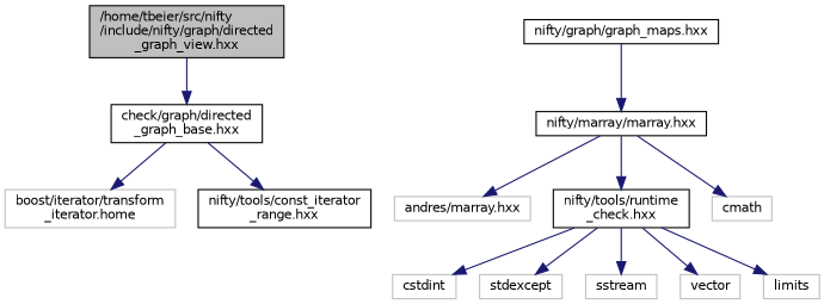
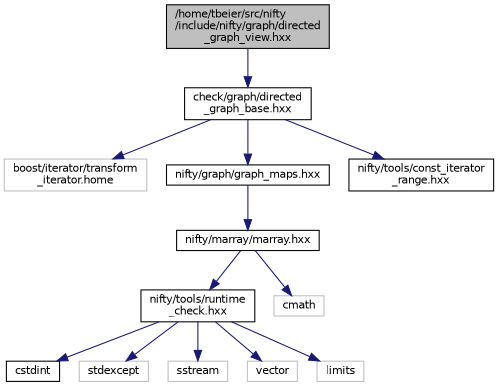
  digraph {
    node [color=grey75 fillcolor=white fontname=Helvetica fontsize=10 shape=record style=filled]
    edge [color=midnightblue fontname=Helvetica fontsize=10 labelfontname=Helvetica labelfontsize=10 style=solid]
    n1 [color=black fillcolor=grey75 fontcolor=black height=0.2 label="/home/tbeier/src/nifty\l/include/nifty/graph/directed\l_graph_view.hxx" width=0.4]
    n2 [color=black height=0.2 label="check/graph/directed\l_graph_base.hxx" width=0.4]
    n3 [height=0.2 label="boost/iterator/transform\l_iterator.home" width=0.4]
    n4 [color=black height=0.2 label="nifty/graph/graph_maps.hxx" width=0.4]
    n5 [color=black height=0.2 label="nifty/tools/const_iterator\l_range.hxx" width=0.4]
    n6 [color=black height=0.2 label="nifty/marray/marray.hxx" width=0.4]
-   n7 [height=0.2 label="andres/marray.hxx" width=0.4]
    n8 [color=black height=0.2 label="nifty/tools/runtime\l_check.hxx" width=0.4]
    n9 [height=0.2 label=cmath width=0.4]
-   n10 [height=0.2 label=cstdint width=0.4]
+   n10 [color=black height=0.2 label=cstdint width=0.4]
    n11 [height=0.2 label=stdexcept width=0.4]
    n12 [height=0.2 label=sstream width=0.4]
    n13 [height=0.2 label=vector width=0.4]
    n14 [height=0.2 label=limits width=0.4]
    n1 -> n2
    n2 -> n3
+   n2 -> n4
    n2 -> n5
    n4 -> n6
-   n6 -> n7
    n6 -> n8
    n6 -> n9
    n8 -> n10
    n8 -> n11
    n8 -> n12
    n8 -> n13
    n8 -> n14
  }
